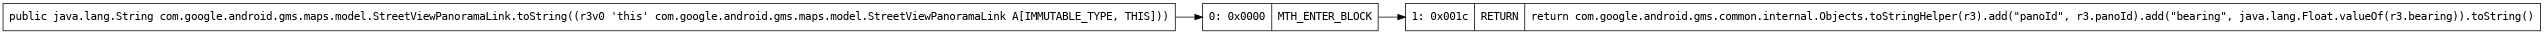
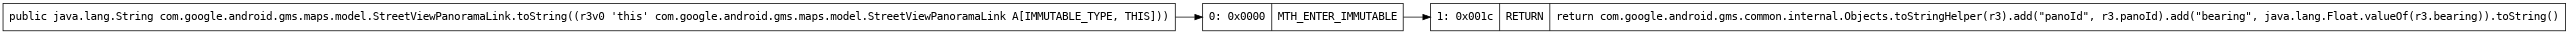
  digraph {
    rankdir=LR
    fontname="DejaVu Sans Mono"
    node [shape=record fontname="DejaVu Sans Mono"]
    edge [fontname="DejaVu Sans Mono"]
-   n1 [label="{0\:\ 0x0000|MTH_ENTER_BLOCK\l}"]
+   n1 [label="{0\:\ 0x0000|MTH_ENTER_IMMUTABLE\l}"]
    n2 [label="{1\:\ 0x001c|RETURN\l|return com.google.android.gms.common.internal.Objects.toStringHelper(r3).add(\"panoId\", r3.panoId).add(\"bearing\", java.lang.Float.valueOf(r3.bearing)).toString()\l}"]
    n3 [label="{public java.lang.String com.google.android.gms.maps.model.StreetViewPanoramaLink.toString((r3v0 'this' com.google.android.gms.maps.model.StreetViewPanoramaLink A[IMMUTABLE_TYPE, THIS])) }"]
    n1 -> n2
    n3 -> n1
  }
